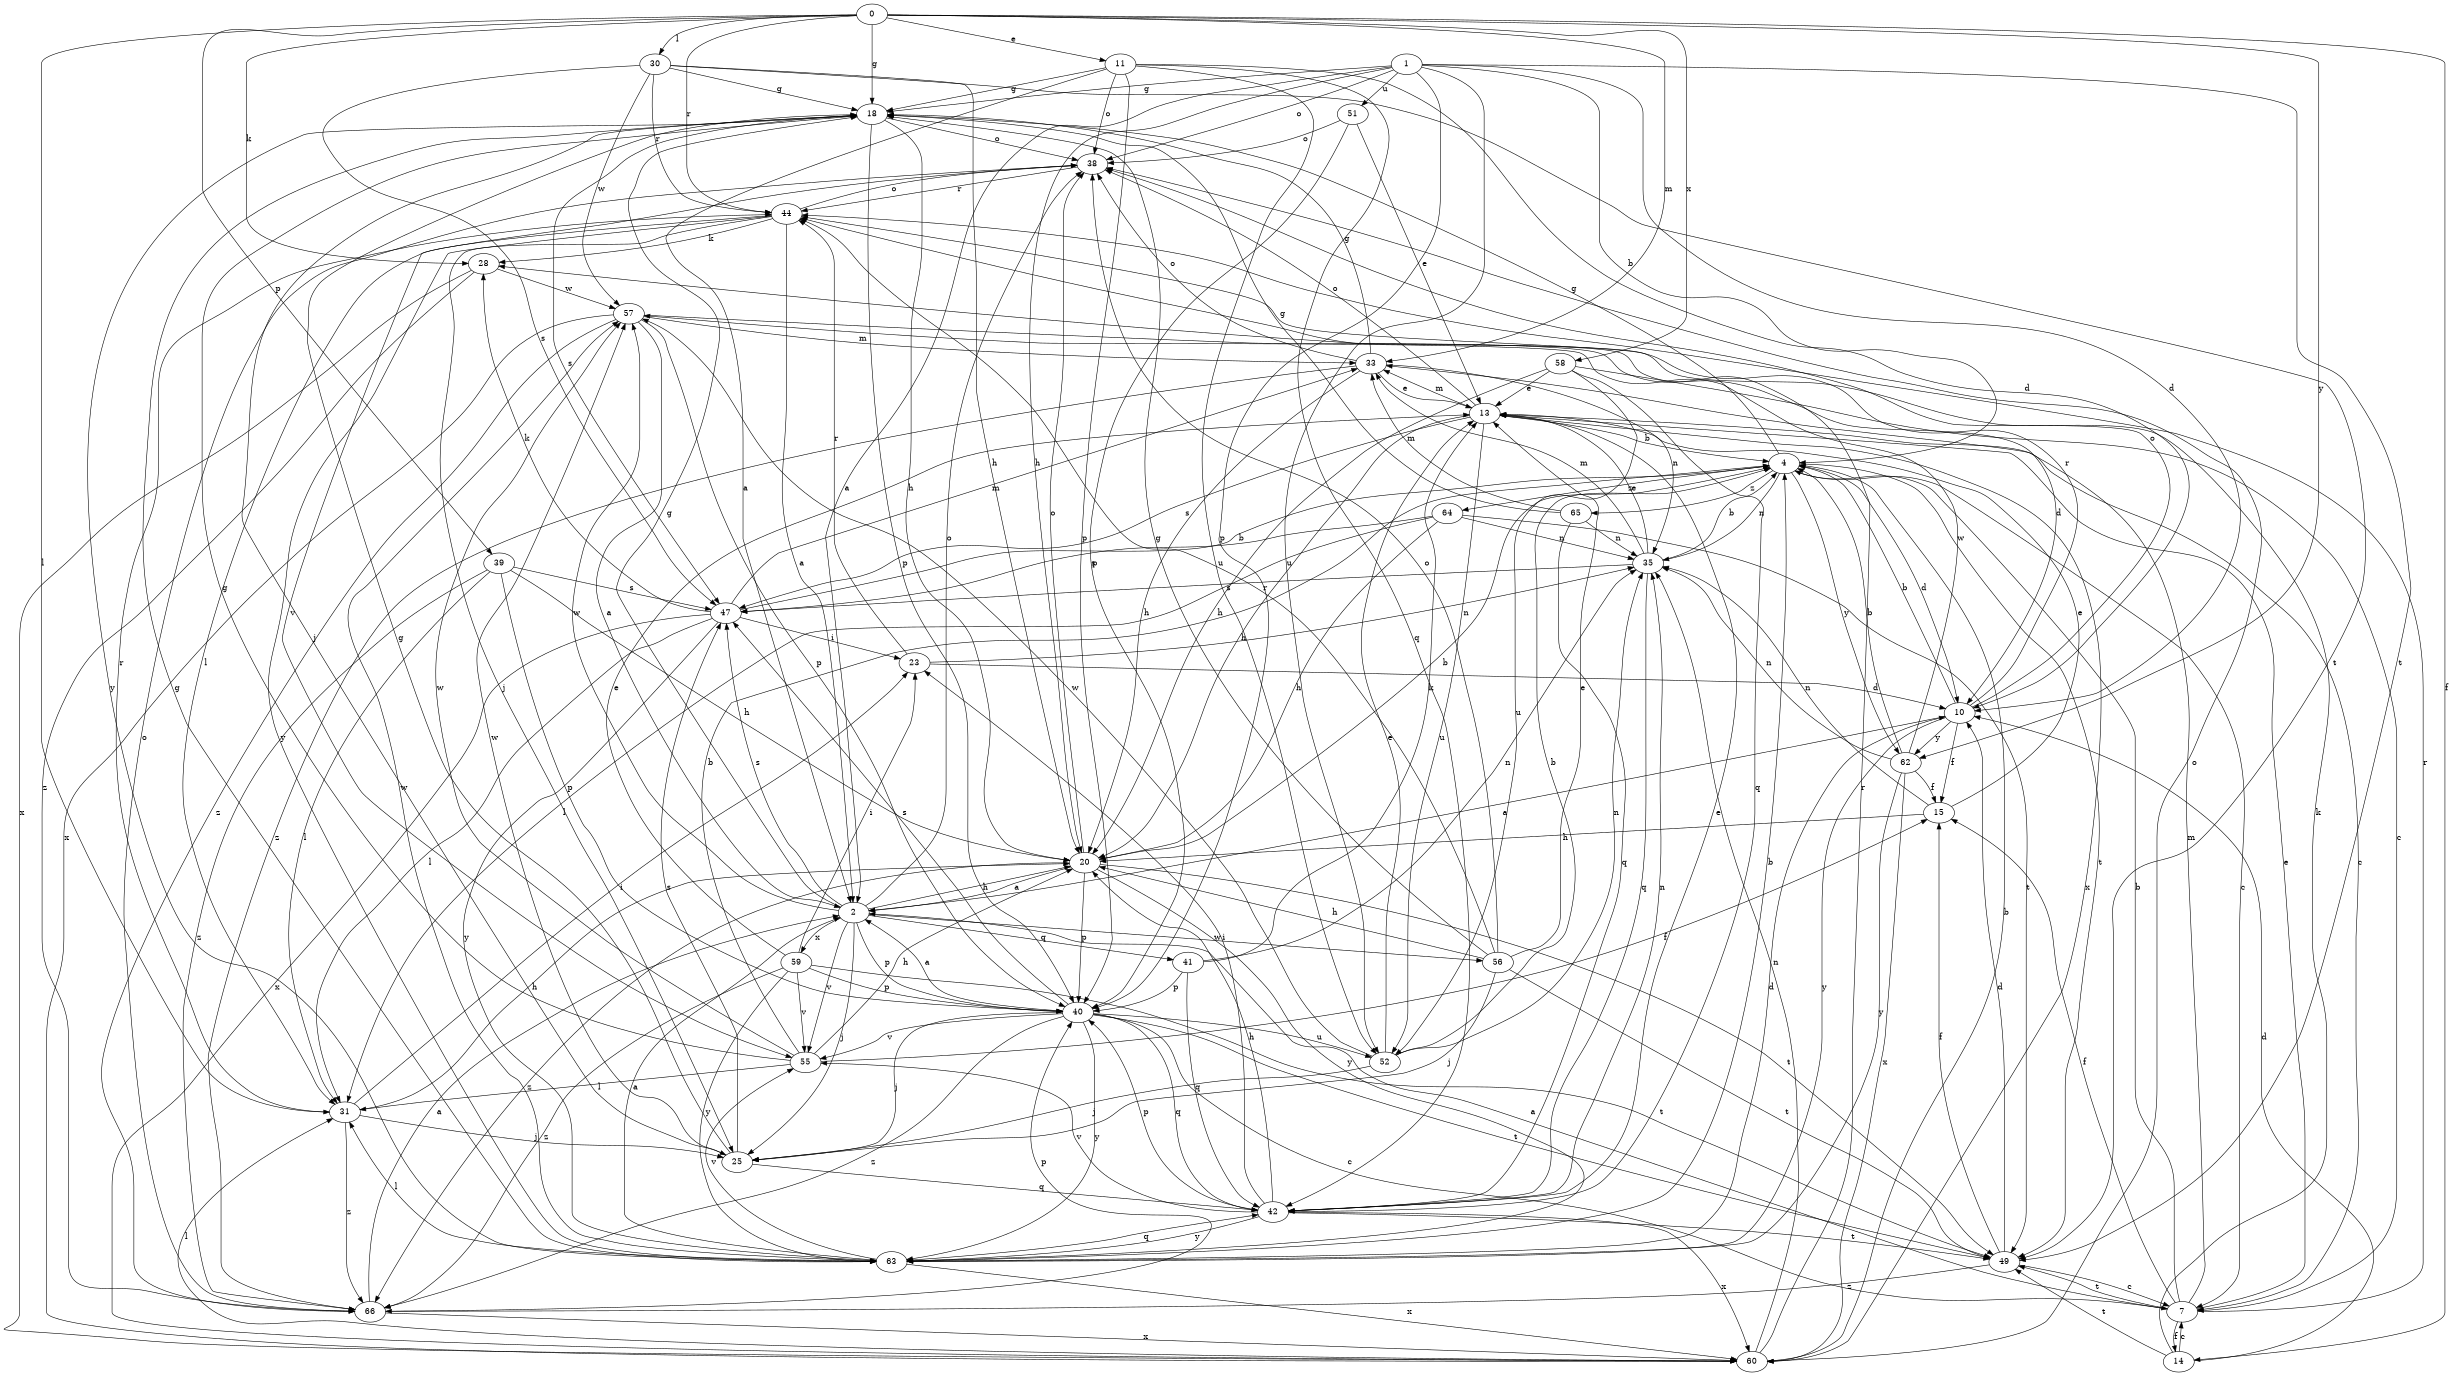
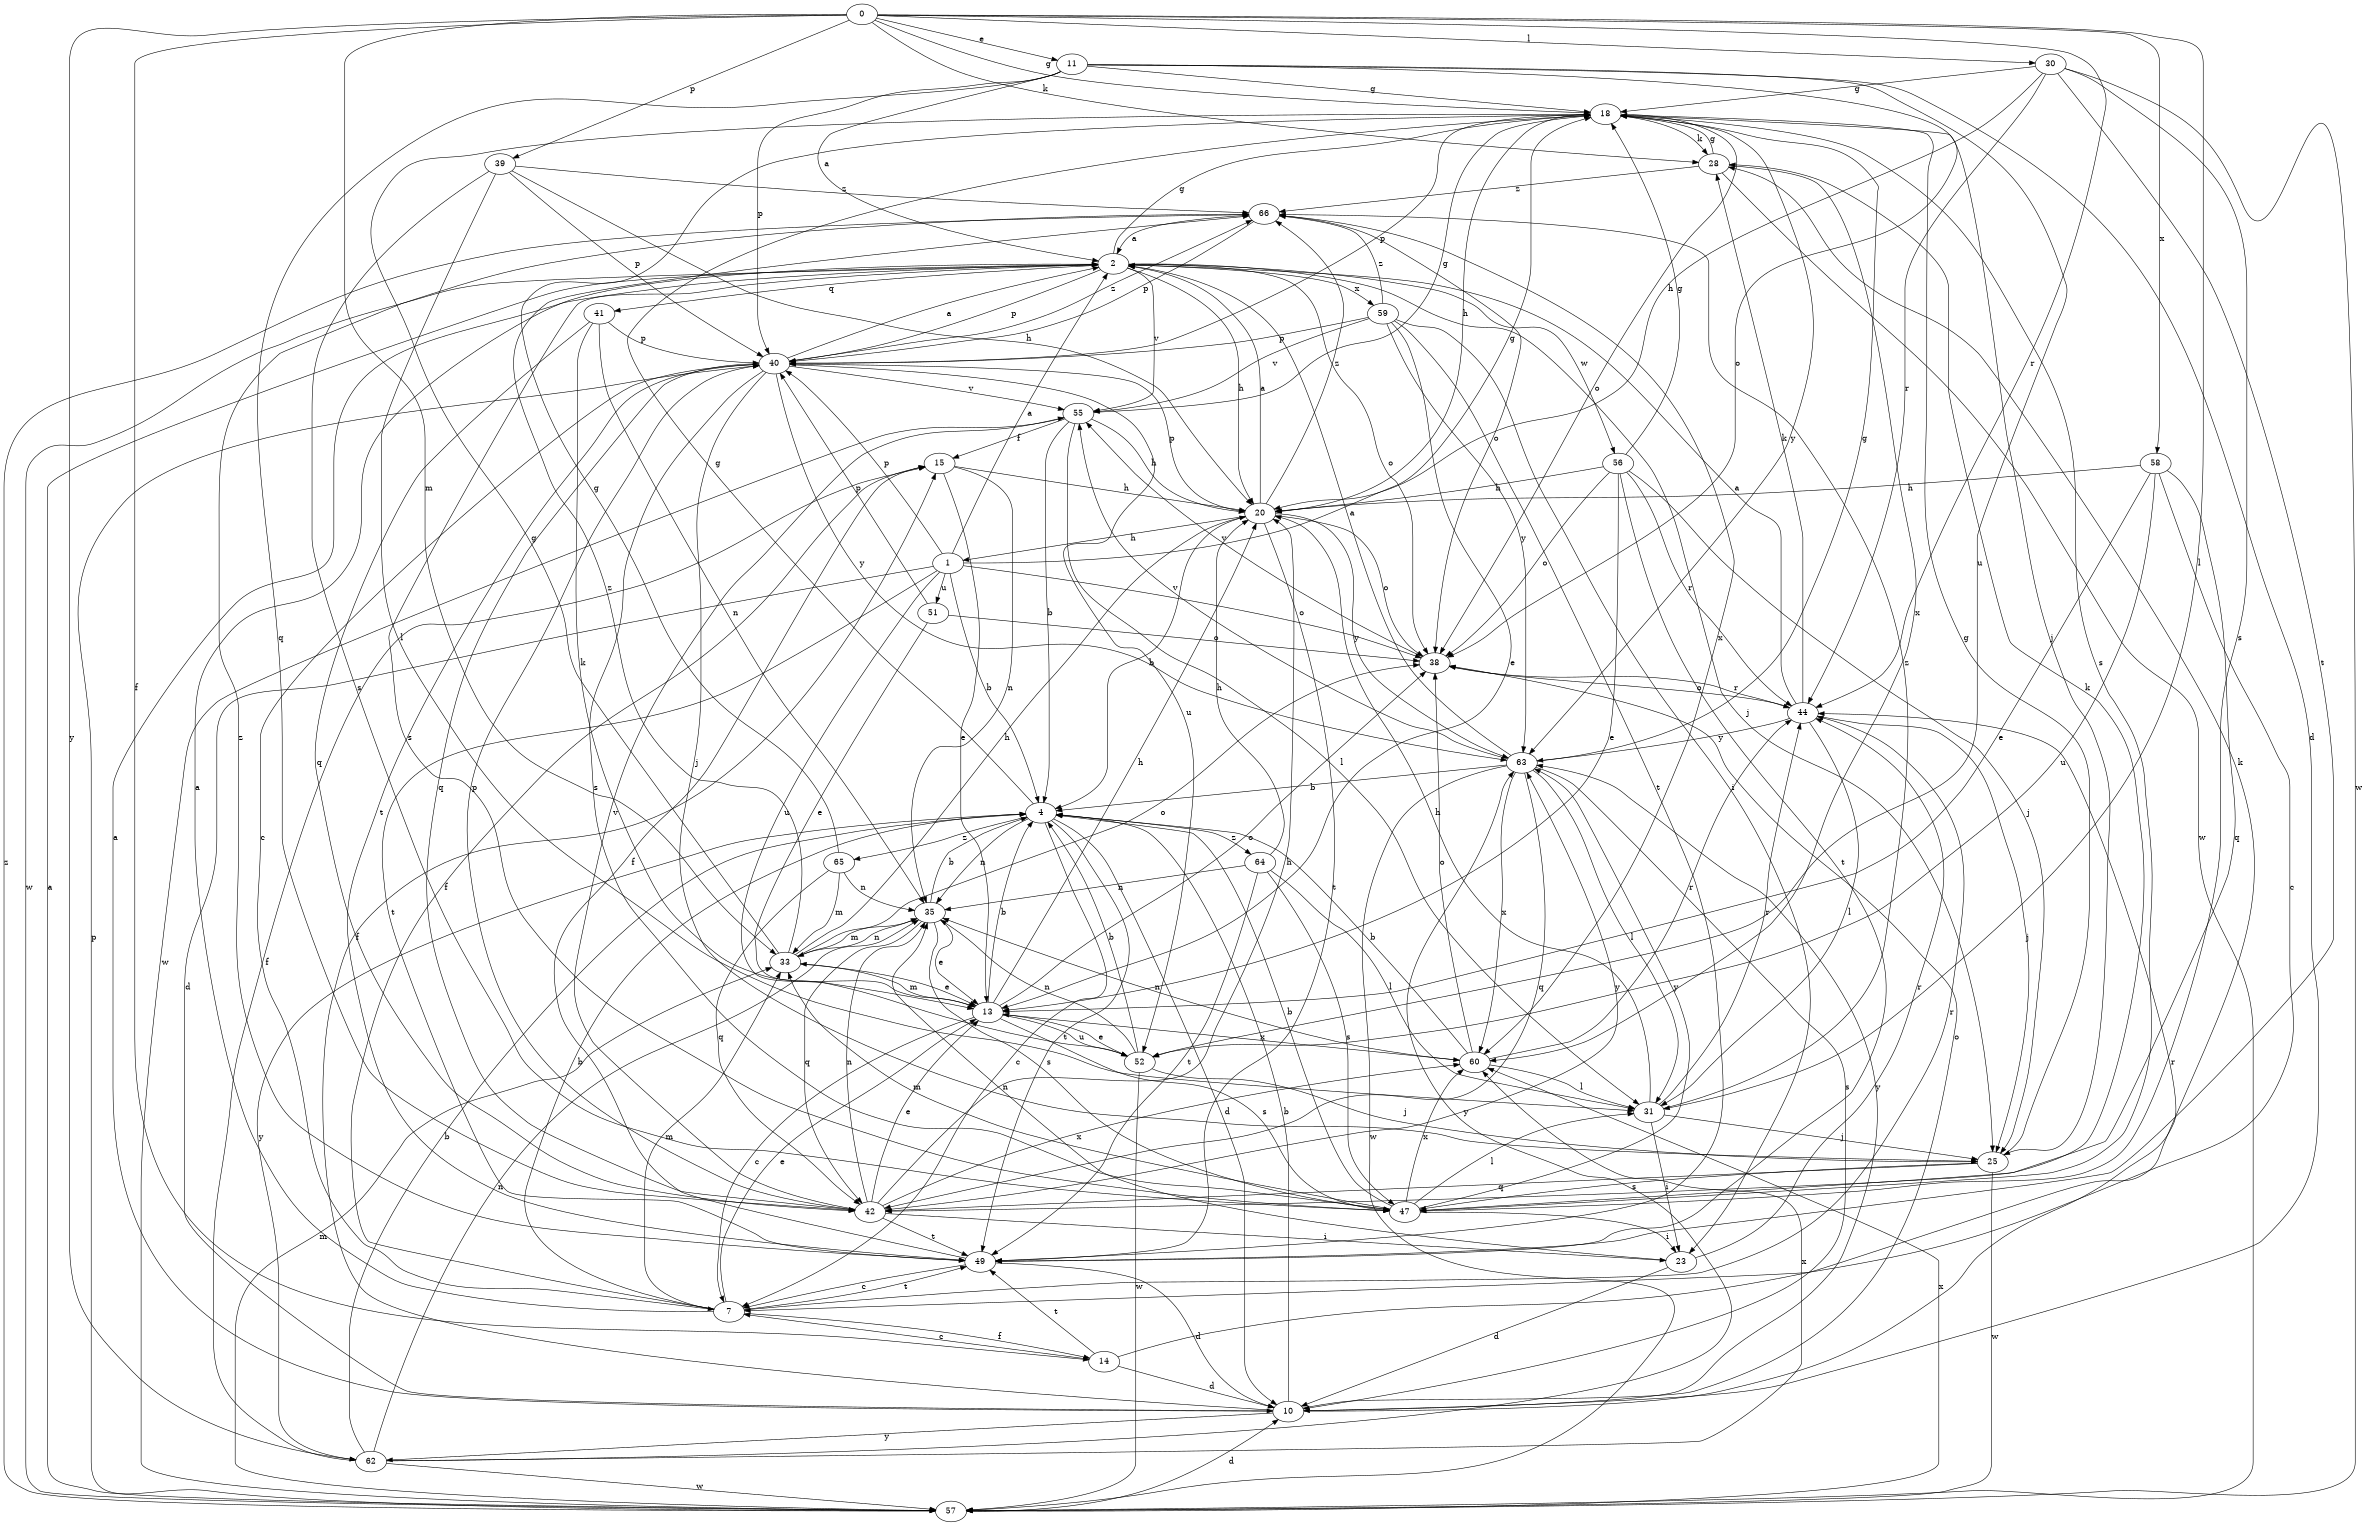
  strict digraph {
    0
    11
    14
    18
    28
    30
    31
    33
    39
    44
    58
    62
    2
    10
    38
    40
    52
    42
    49
    7
    20
    25
    47
    63
    57
    60
    66
    23
    35
    13
    4
    15
    1
    51
    41
    55
    56
    59
    64
    65
    0 -> 11 [label=e]
    0 -> 14 [label=f]
    0 -> 18 [label=g]
    0 -> 28 [label=k]
    0 -> 30 [label=l]
    0 -> 31 [label=l]
    0 -> 33 [label=m]
    0 -> 39 [label=p]
    0 -> 44 [label=r]
    0 -> 58 [label=x]
    0 -> 62 [label=y]
    11 -> 18 [label=g]
    11 -> 2 [label=a]
    11 -> 10 [label=d]
    11 -> 38 [label=o]
    11 -> 40 [label=p]
    11 -> 52 [label=u]
    11 -> 42 [label=q]
    14 -> 28 [label=k]
    14 -> 10 [label=d]
    14 -> 49 [label=t]
    14 -> 7 [label=c]
+   18 -> 28 [label=k]
    18 -> 38 [label=o]
    18 -> 40 [label=p]
    18 -> 20 [label=h]
    18 -> 25 [label=j]
    18 -> 47 [label=s]
    18 -> 63 [label=y]
+   28 -> 18 [label=g]
    28 -> 57 [label=w]
    28 -> 60 [label=x]
    28 -> 66 [label=z]
    30 -> 18 [label=g]
    30 -> 44 [label=r]
    30 -> 49 [label=t]
    30 -> 20 [label=h]
    30 -> 47 [label=s]
    30 -> 57 [label=w]
    31 -> 44 [label=r]
    31 -> 20 [label=h]
    31 -> 25 [label=j]
    31 -> 66 [label=z]
    31 -> 23 [label=i]
    33 -> 18 [label=g]
    33 -> 38 [label=o]
    33 -> 20 [label=h]
    33 -> 66 [label=z]
    33 -> 35 [label=n]
    33 -> 13 [label=e]
    39 -> 31 [label=l]
    39 -> 40 [label=p]
    39 -> 20 [label=h]
    39 -> 47 [label=s]
    39 -> 66 [label=z]
    44 -> 28 [label=k]
    44 -> 31 [label=l]
    44 -> 2 [label=a]
    44 -> 38 [label=o]
    44 -> 25 [label=j]
    44 -> 63 [label=y]
    58 -> 52 [label=u]
    58 -> 42 [label=q]
    58 -> 7 [label=c]
    58 -> 20 [label=h]
    58 -> 13 [label=e]
    62 -> 63 [label=y]
    62 -> 57 [label=w]
    62 -> 60 [label=x]
    62 -> 35 [label=n]
    62 -> 4 [label=b]
    62 -> 15 [label=f]
    2 -> 18 [label=g]
    2 -> 38 [label=o]
    2 -> 40 [label=p]
    2 -> 20 [label=h]
    2 -> 25 [label=j]
    2 -> 47 [label=s]
    2 -> 57 [label=w]
    2 -> 41 [label=q]
    2 -> 55 [label=v]
    2 -> 56 [label=w]
    2 -> 59 [label=x]
    10 -> 44 [label=r]
    10 -> 62 [label=y]
    10 -> 2 [label=a]
    10 -> 38 [label=o]
    10 -> 63 [label=y]
    10 -> 4 [label=b]
    10 -> 15 [label=f]
    38 -> 44 [label=r]
    38 -> 55 [label=v]
    40 -> 2 [label=a]
    40 -> 52 [label=u]
    40 -> 42 [label=q]
    40 -> 49 [label=t]
    40 -> 7 [label=c]
    40 -> 25 [label=j]
    40 -> 47 [label=s]
    40 -> 63 [label=y]
    40 -> 66 [label=z]
    40 -> 55 [label=v]
    52 -> 25 [label=j]
    52 -> 57 [label=w]
    52 -> 35 [label=n]
    52 -> 13 [label=e]
    52 -> 4 [label=b]
    42 -> 40 [label=p]
    42 -> 49 [label=t]
    42 -> 20 [label=h]
    42 -> 63 [label=y]
    42 -> 60 [label=x]
    42 -> 23 [label=i]
    42 -> 35 [label=n]
    42 -> 13 [label=e]
    42 -> 55 [label=v]
    49 -> 10 [label=d]
    49 -> 7 [label=c]
    49 -> 66 [label=z]
    49 -> 15 [label=f]
    7 -> 14 [label=f]
    7 -> 33 [label=m]
    7 -> 44 [label=r]
    7 -> 2 [label=a]
    7 -> 49 [label=t]
    7 -> 13 [label=e]
    7 -> 4 [label=b]
    7 -> 15 [label=f]
    20 -> 2 [label=a]
    20 -> 38 [label=o]
    20 -> 40 [label=p]
    20 -> 49 [label=t]
    20 -> 63 [label=y]
    20 -> 66 [label=z]
    20 -> 4 [label=b]
    25 -> 18 [label=g]
    25 -> 42 [label=q]
    25 -> 47 [label=s]
    25 -> 57 [label=w]
    47 -> 28 [label=k]
    47 -> 31 [label=l]
    47 -> 33 [label=m]
    47 -> 63 [label=y]
    47 -> 60 [label=x]
    47 -> 23 [label=i]
    47 -> 4 [label=b]
    63 -> 18 [label=g]
    63 -> 31 [label=l]
    63 -> 2 [label=a]
-   63 -> 10 [label=d]
+   63 -> 10 [label=s]
    63 -> 42 [label=q]
    63 -> 57 [label=w]
    63 -> 60 [label=x]
    63 -> 4 [label=b]
    63 -> 55 [label=v]
    57 -> 33 [label=m]
    57 -> 2 [label=a]
    57 -> 10 [label=d]
    57 -> 40 [label=p]
    57 -> 60 [label=x]
    57 -> 66 [label=z]
    60 -> 31 [label=l]
    60 -> 44 [label=r]
    60 -> 38 [label=o]
    60 -> 35 [label=n]
    60 -> 4 [label=b]
    66 -> 2 [label=a]
    66 -> 38 [label=o]
    66 -> 40 [label=p]
    66 -> 60 [label=x]
    23 -> 44 [label=r]
    23 -> 10 [label=d]
    23 -> 35 [label=n]
    35 -> 33 [label=m]
    35 -> 42 [label=q]
    35 -> 47 [label=s]
    35 -> 13 [label=e]
    35 -> 4 [label=b]
    13 -> 33 [label=m]
    13 -> 38 [label=o]
    13 -> 52 [label=u]
    13 -> 7 [label=c]
    13 -> 20 [label=h]
    13 -> 47 [label=s]
    13 -> 60 [label=x]
    13 -> 4 [label=b]
    4 -> 18 [label=g]
    4 -> 62 [label=y]
    4 -> 10 [label=d]
    4 -> 49 [label=t]
    4 -> 7 [label=c]
    4 -> 35 [label=n]
    4 -> 64 [label=z]
    4 -> 65 [label=z]
    15 -> 20 [label=h]
    15 -> 35 [label=n]
    15 -> 13 [label=e]
    1 -> 18 [label=g]
    1 -> 2 [label=a]
    1 -> 10 [label=d]
    1 -> 38 [label=o]
    1 -> 40 [label=p]
    1 -> 52 [label=u]
    1 -> 49 [label=t]
-   1 -> 20 [label=h]
+   20 -> 1 [label=h]
    1 -> 4 [label=b]
    1 -> 51 [label=u]
    51 -> 38 [label=o]
    51 -> 40 [label=p]
    51 -> 13 [label=e]
    41 -> 40 [label=p]
    41 -> 42 [label=q]
    41 -> 35 [label=n]
    41 -> 13 [label=k]
    55 -> 18 [label=g]
    55 -> 31 [label=l]
    55 -> 20 [label=h]
    55 -> 57 [label=w]
    55 -> 4 [label=b]
    55 -> 15 [label=f]
    56 -> 18 [label=g]
    56 -> 44 [label=r]
    56 -> 38 [label=o]
    56 -> 49 [label=t]
    56 -> 20 [label=h]
    56 -> 25 [label=j]
    56 -> 13 [label=e]
    59 -> 40 [label=p]
    59 -> 49 [label=t]
    59 -> 63 [label=y]
    59 -> 66 [label=z]
    59 -> 23 [label=i]
    59 -> 13 [label=e]
    59 -> 55 [label=v]
    64 -> 31 [label=l]
    64 -> 49 [label=t]
    64 -> 20 [label=h]
    64 -> 47 [label=s]
    64 -> 35 [label=n]
    65 -> 18 [label=g]
    65 -> 33 [label=m]
    65 -> 42 [label=q]
    65 -> 35 [label=n]
  }
